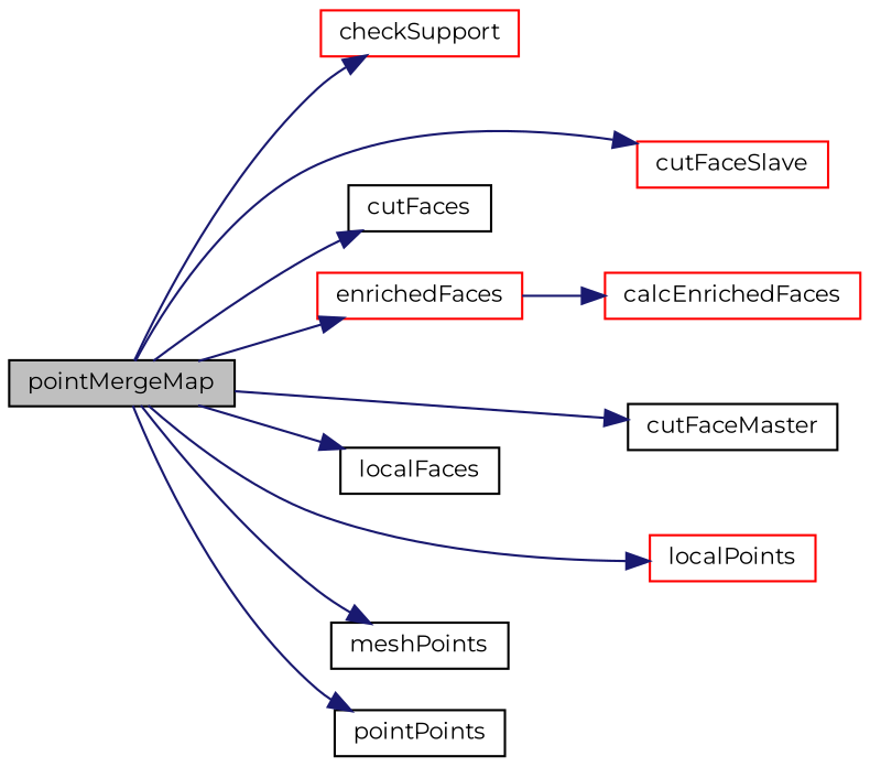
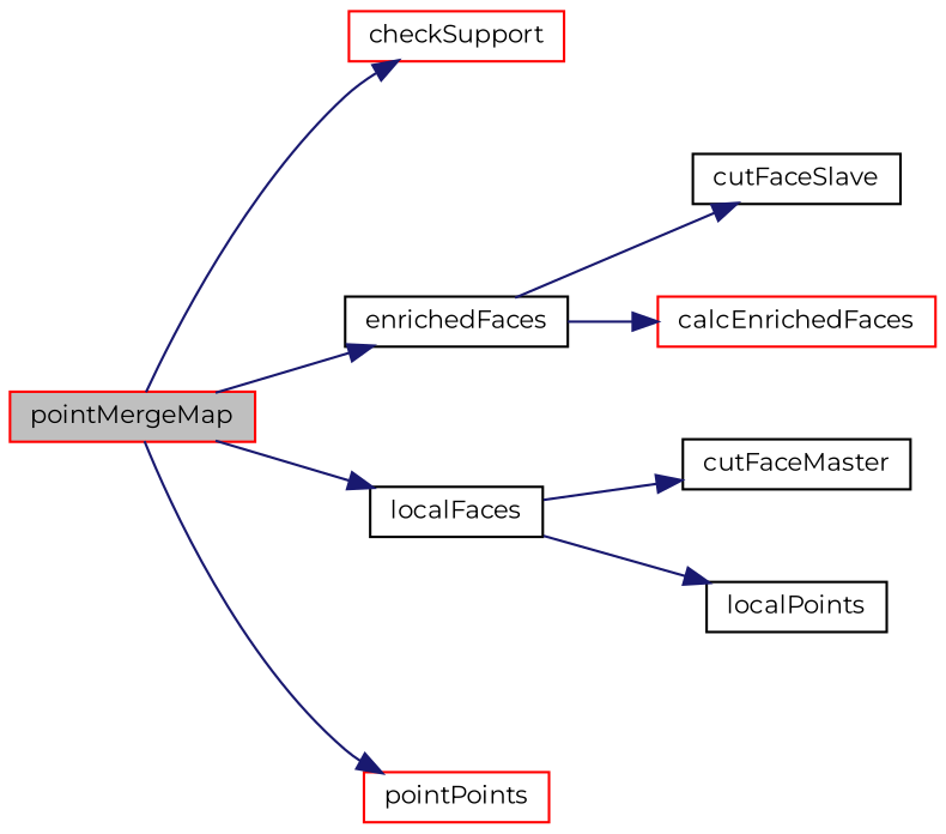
  digraph {
    fontname=Montserrat
    rankdir=LR
    node [color=black fontname=Montserrat fontsize=10 shape=record]
    edge [color=midnightblue fontname=Montserrat fontsize=10 labelfontname=FreeSans labelfontsize=10 style=solid]
-   n1 [fillcolor=grey75 fontcolor=black height=0.2 label=pointMergeMap style=filled width=0.4]
+   n1 [color=red fillcolor=grey75 fontcolor=black height=0.2 label=pointMergeMap style=filled width=0.4]
    n2 [color=red height=0.2 label=checkSupport width=0.4]
    n3 [height=0.2 label=cutFaceMaster width=0.4]
-   n4 [height=0.2 label=cutFaces width=0.4]
-   n5 [color=red height=0.2 label=cutFaceSlave width=0.4]
-   n6 [color=red height=0.2 label=enrichedFaces width=0.4]
+   n5 [height=0.2 label=cutFaceSlave width=0.4]
+   n6 [height=0.2 label=enrichedFaces width=0.4]
    n7 [height=0.2 label=localFaces width=0.4]
-   n8 [color=red height=0.2 label=localPoints width=0.4]
-   n9 [height=0.2 label=meshPoints width=0.4]
-   n10 [height=0.2 label=pointPoints width=0.4]
+   n8 [height=0.2 label=localPoints width=0.4]
+   n10 [color=red height=0.2 label=pointPoints width=0.4]
    n11 [color=red height=0.2 label=calcEnrichedFaces width=0.4]
    n1 -> n2
-   n1 -> n3
-   n1 -> n4
-   n1 -> n5
+   n7 -> n3
+   n6 -> n5
    n1 -> n6
    n1 -> n7
-   n1 -> n8
-   n1 -> n9
+   n7 -> n8
    n1 -> n10
    n6 -> n11
  }
